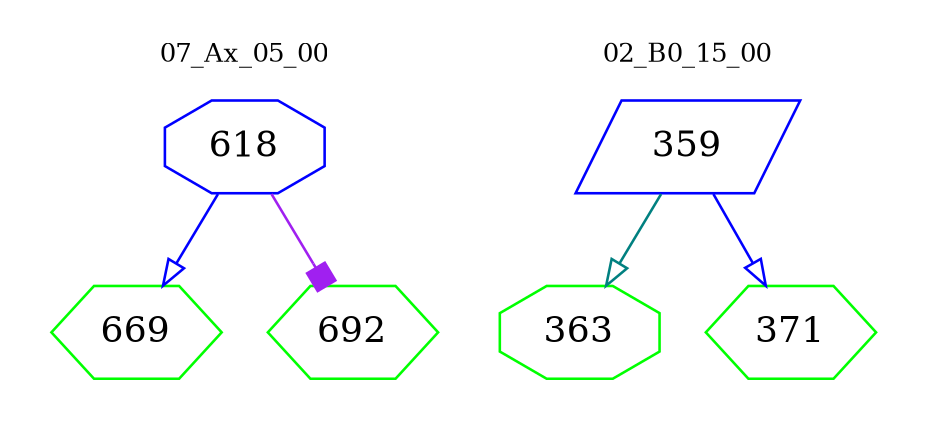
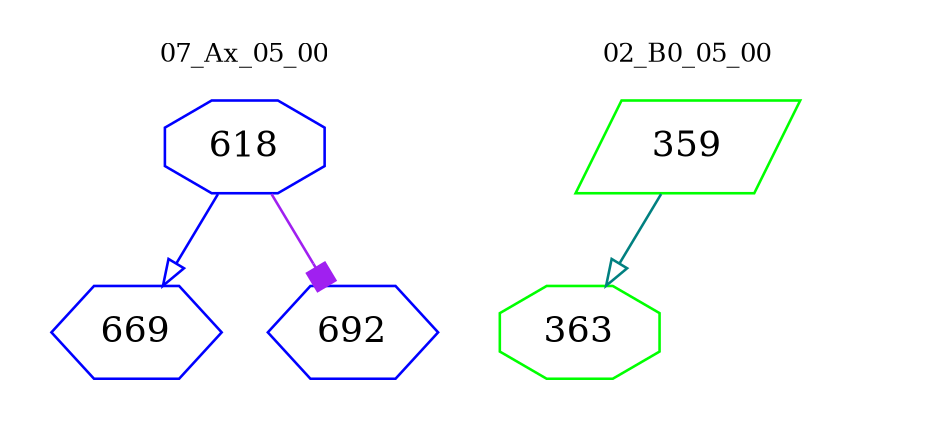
  digraph {
    node [color=green shape=hexagon]
    edge [arrowhead=onormal color=blue]
    n1 [color=blue label=618 shape=octagon]
-   n2 [label=669]
-   n3 [label=692]
-   n4 [color=blue label=359 shape=parallelogram]
+   n2 [color=blue label=669]
+   n3 [color=blue label=692]
+   n4 [label=359 shape=parallelogram]
    n5 [label=363 shape=octagon]
-   n6 [label=371]
    subgraph cluster_1 {
      color=white
      fontsize=10
      label="07_Ax_05_00"
      n1
      n2
      n3
    }
    subgraph cluster_2 {
      color=white
      fontsize=10
-     label="02_B0_15_00"
+     label="02_B0_05_00"
      n4
      n5
-     n6
    }
    n1 -> n2
    n1 -> n3 [arrowhead=box color=purple]
    n4 -> n5 [color=teal]
-   n4 -> n6
  }
